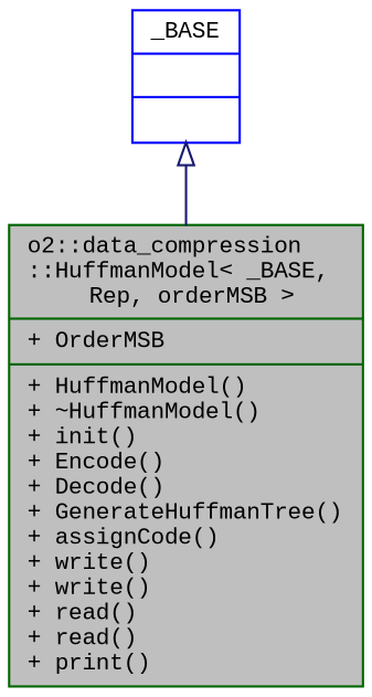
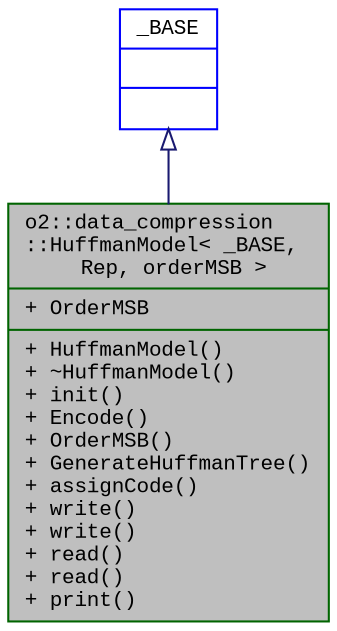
  digraph {
    fontname="Liberation Mono"
    node [fontname="Liberation Mono" fontsize=10 shape=record]
-   n1 [color=darkgreen fillcolor=grey75 fontcolor=black height=0.2 label="{o2::data_compression\l::HuffmanModel\< _BASE,\l Rep, orderMSB \>\n|+ OrderMSB\l|+ HuffmanModel()\l+ ~HuffmanModel()\l+ init()\l+ Encode()\l+ Decode()\l+ GenerateHuffmanTree()\l+ assignCode()\l+ write()\l+ write()\l+ read()\l+ read()\l+ print()\l}" style=filled width=0.4]
+   n1 [color=darkgreen fillcolor=grey75 fontcolor=black height=0.2 label="{o2::data_compression\l::HuffmanModel\< _BASE,\l Rep, orderMSB \>\n|+ OrderMSB\l|+ HuffmanModel()\l+ ~HuffmanModel()\l+ init()\l+ Encode()\l+ OrderMSB()\l+ GenerateHuffmanTree()\l+ assignCode()\l+ write()\l+ write()\l+ read()\l+ read()\l+ print()\l}" style=filled width=0.4]
    n2 [color=blue height=0.2 label="{_BASE\n||}" width=0.4]
    n2 -> n1 [arrowtail=onormal color=midnightblue dir=back fontname="Liberation Mono" fontsize=10 labelfontname=Helvetica labelfontsize=10 style=solid]
  }
